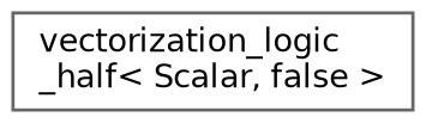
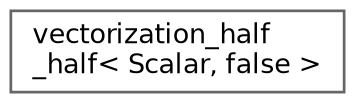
  digraph {
    rankdir=LR
-   n1 [color=grey40 fillcolor=white fontname=Helvetica fontsize=10 height=0.2 label="vectorization_logic\l_half\< Scalar, false \>" shape=box style=filled width=0.4]
+   n1 [color=grey40 fillcolor=white fontname=Helvetica fontsize=10 height=0.2 label="vectorization_half\l_half\< Scalar, false \>" shape=box style=filled width=0.4]
  }
